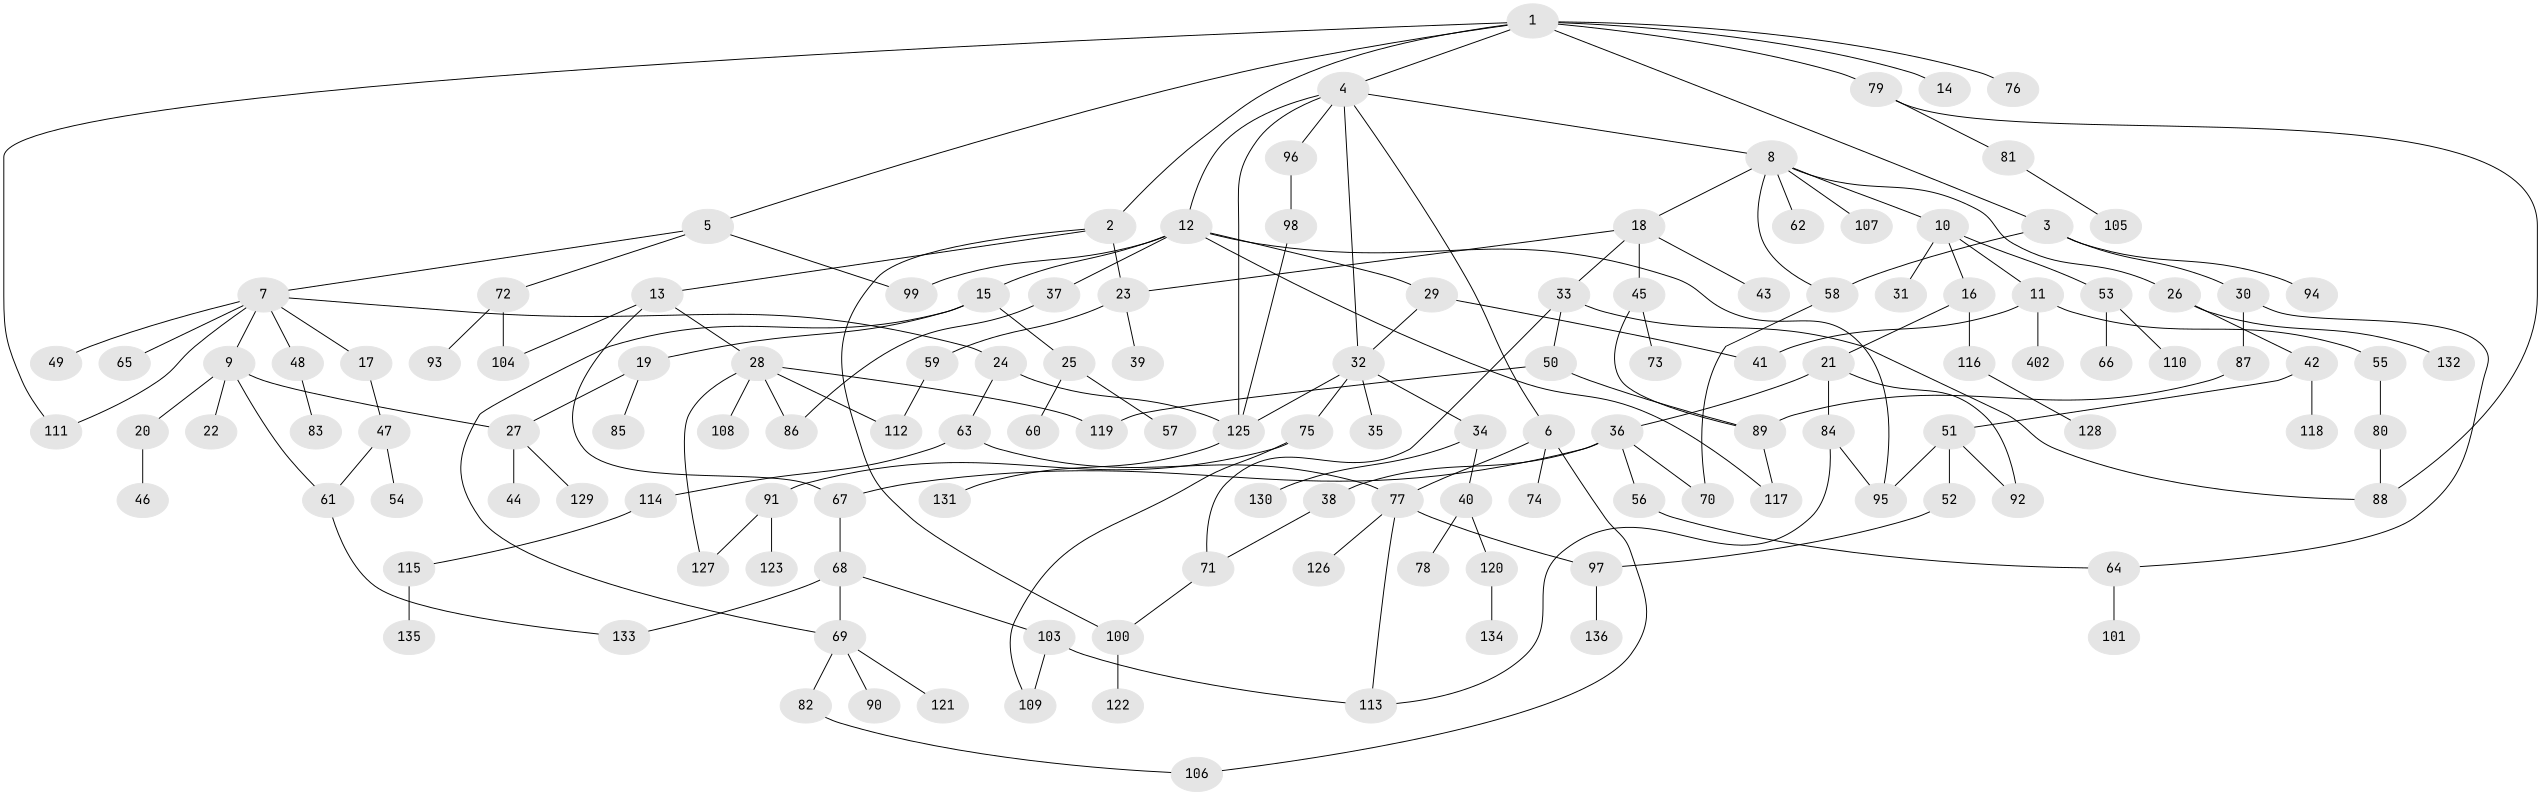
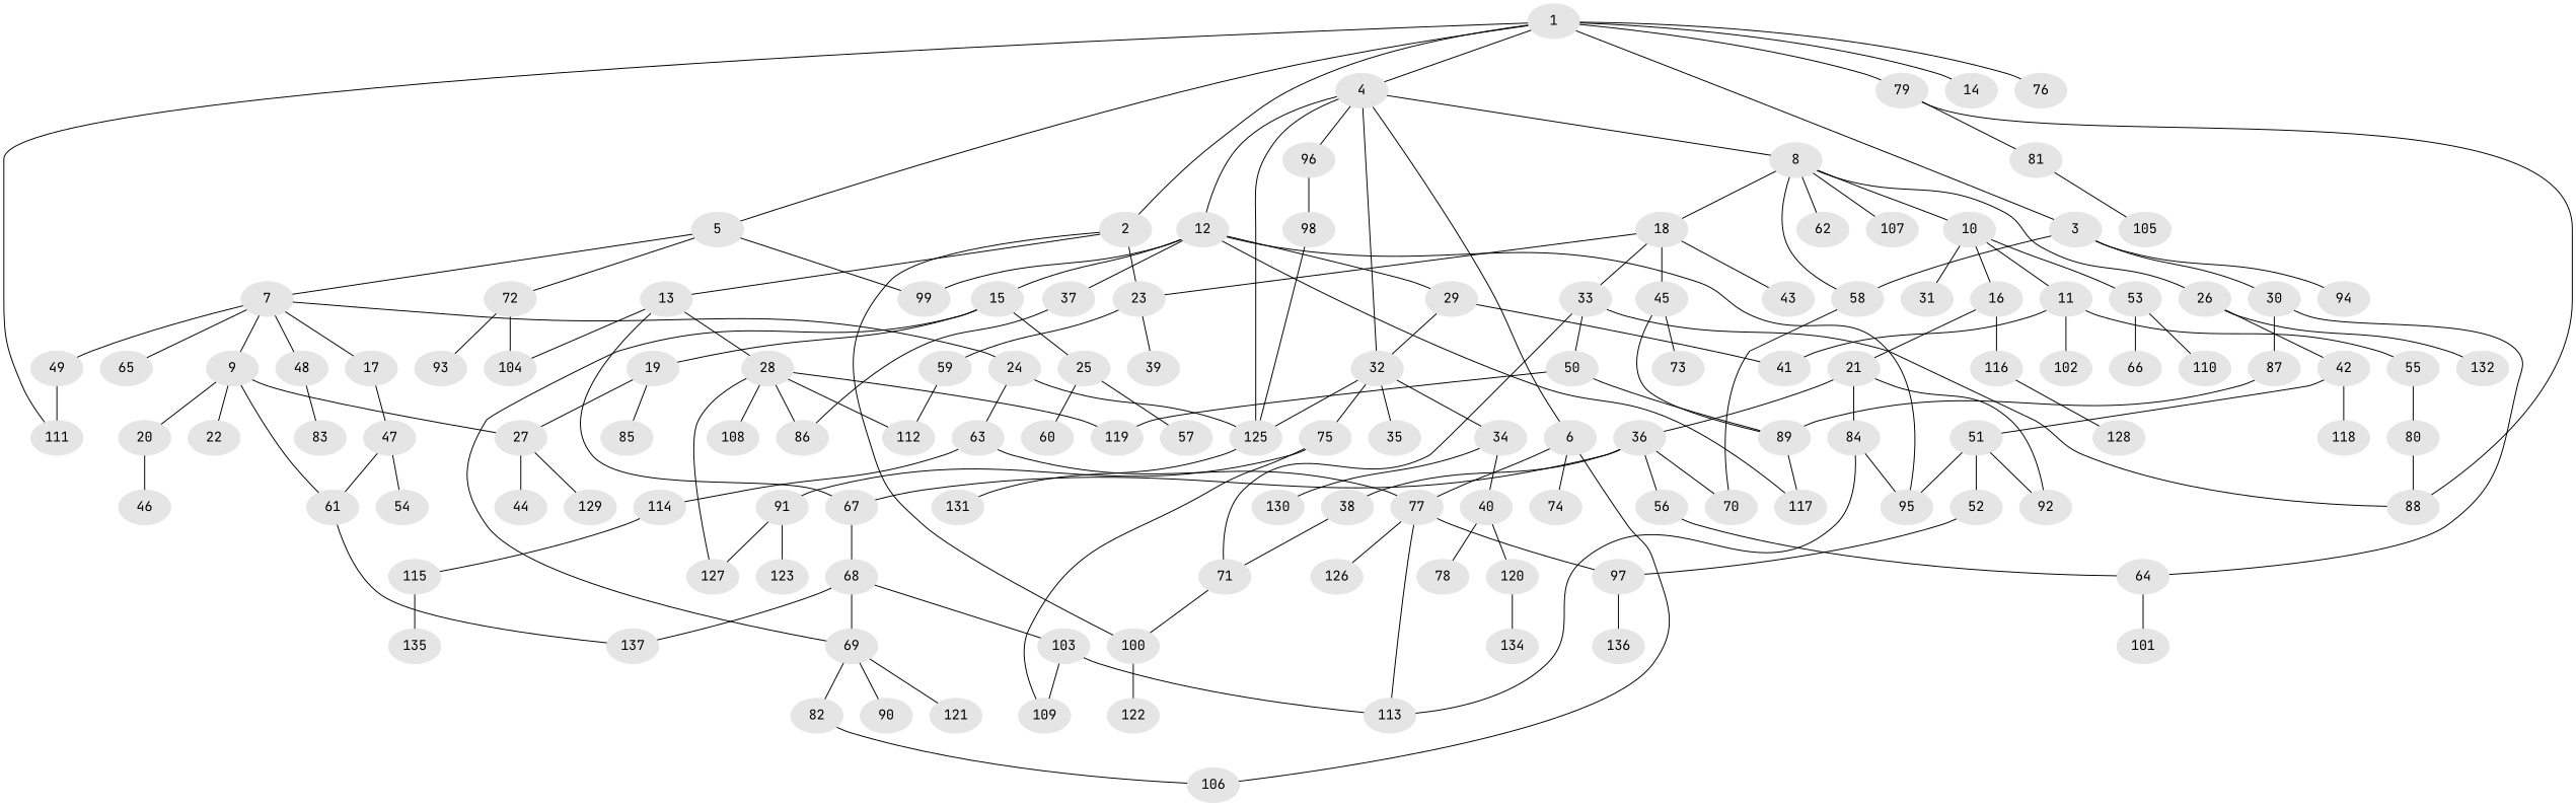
  graph {
    fontname="JetBrains Mono"
    node [color=gray90 fontname="JetBrains Mono" style=filled]
    edge [fontname="JetBrains Mono"]
    1
    2
    3
    4
    5
    14
    76
    79
    111
    13
    23
    100
    30
    58
    94
    6
    8
    12
    32
    96
    125
    7
    72
    99
    88
    81
    28
    67
    104
    39
    59
    122
    64
    87
    70
    74
    77
    106
    10
    18
    26
    62
    107
    15
    29
    37
    95
    117
    34
    35
    75
    98
    131
    9
    17
    24
    48
    49
    65
    93
    97
    113
    126
    20
    22
    27
    61
    47
    63
    83
    11
    16
    31
    53
    33
    43
    45
    42
    132
    46
    44
    129
-   133
+   133 [label=137]
    41
    55
-   102 [label=402]
+   102
    21
    116
    66
    110
    80
    19
    25
    69
    86
    108
    112
    119
    127
    68
    85
    57
    60
    82
    90
    121
    36
    84
    92
    128
    54
    50
    71
    73
    89
    38
    56
    114
    51
    118
    101
    40
    130
    91
    109
    78
    120
    134
    52
    136
    115
    103
    123
    105
    135
    1 -- 2
    1 -- 3
    1 -- 4
    1 -- 5
    1 -- 14
    1 -- 76
    1 -- 79
    1 -- 111
    2 -- 13
    2 -- 23
    2 -- 100
    3 -- 30
    3 -- 58
    3 -- 94
    4 -- 6
    4 -- 8
    4 -- 12
    4 -- 32
    4 -- 96
    4 -- 125
    5 -- 7
    5 -- 72
    5 -- 99
    79 -- 88
    79 -- 81
    13 -- 28
    13 -- 67
    13 -- 104
    23 -- 39
    23 -- 59
    100 -- 122
    30 -- 64
    30 -- 87
    58 -- 70
    6 -- 74
    6 -- 77
    6 -- 106
    8 -- 58
    8 -- 10
    8 -- 18
    8 -- 26
    8 -- 62
    8 -- 107
    12 -- 99
    12 -- 15
    12 -- 29
    12 -- 37
    12 -- 95
    12 -- 117
    32 -- 125
    32 -- 34
    32 -- 35
    32 -- 75
    96 -- 98
    125 -- 131
-   7 -- 111
+   49 -- 111
    7 -- 9
    7 -- 17
    7 -- 24
    7 -- 48
    7 -- 49
    7 -- 65
    72 -- 104
    72 -- 93
    81 -- 105
    28 -- 86
    28 -- 108
    28 -- 112
    28 -- 119
    28 -- 127
    67 -- 68
    59 -- 112
    64 -- 101
    87 -- 89
    77 -- 97
    77 -- 113
    77 -- 126
    10 -- 11
    10 -- 16
    10 -- 31
    10 -- 53
    18 -- 23
    18 -- 33
    18 -- 43
    18 -- 45
    26 -- 42
    26 -- 132
    15 -- 19
    15 -- 25
    15 -- 69
    29 -- 32
    29 -- 41
    37 -- 86
    34 -- 40
    34 -- 130
    75 -- 91
    75 -- 109
    98 -- 125
    9 -- 20
    9 -- 22
    9 -- 27
    9 -- 61
    17 -- 47
    24 -- 125
    24 -- 63
    48 -- 83
    97 -- 136
    20 -- 46
    27 -- 44
    27 -- 129
    61 -- 133
    47 -- 61
    47 -- 54
    63 -- 77
    63 -- 114
    11 -- 41
    11 -- 55
    11 -- 102
    16 -- 21
    16 -- 116
    53 -- 66
    53 -- 110
    33 -- 88
    33 -- 50
    33 -- 71
    45 -- 73
    45 -- 89
    42 -- 51
    42 -- 118
    55 -- 80
    21 -- 36
    21 -- 84
    21 -- 92
    116 -- 128
    80 -- 88
    19 -- 27
    19 -- 85
    25 -- 57
    25 -- 60
    69 -- 82
    69 -- 90
    69 -- 121
    68 -- 133
    68 -- 69
    68 -- 103
    82 -- 106
    36 -- 67
    36 -- 70
    36 -- 38
    36 -- 56
    84 -- 95
    84 -- 113
    50 -- 119
    50 -- 89
    71 -- 100
    89 -- 117
    38 -- 71
    56 -- 64
    114 -- 115
    51 -- 95
    51 -- 92
    51 -- 52
    40 -- 78
    40 -- 120
    91 -- 127
    91 -- 123
    120 -- 134
    52 -- 97
    115 -- 135
    103 -- 113
    103 -- 109
  }
